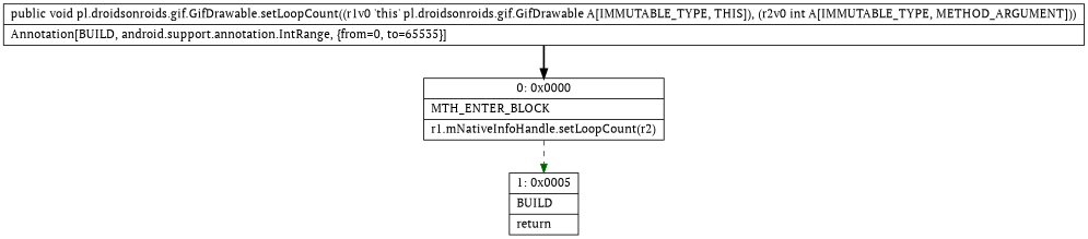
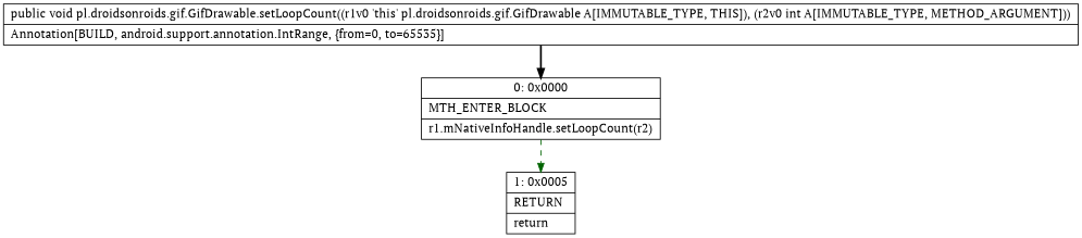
  digraph {
    fontname="PT Serif"
    node [shape=record fontname="PT Serif"]
    edge [fontname="PT Serif"]
    n1 [label="{0\:\ 0x0000|MTH_ENTER_BLOCK\l|r1.mNativeInfoHandle.setLoopCount(r2)\l}"]
-   n2 [label="{1\:\ 0x0005|BUILD\l|return\l}"]
+   n2 [label="{1\:\ 0x0005|RETURN\l|return\l}"]
    n3 [label="{public void pl.droidsonroids.gif.GifDrawable.setLoopCount((r1v0 'this' pl.droidsonroids.gif.GifDrawable A[IMMUTABLE_TYPE, THIS]), (r2v0 int A[IMMUTABLE_TYPE, METHOD_ARGUMENT]))  | Annotation[BUILD, android.support.annotation.IntRange, \{from=0, to=65535\}]\l}"]
    n1 -> n2 [color=darkgreen style=dashed]
    n3 -> n1 [color=black style=bold]
  }
